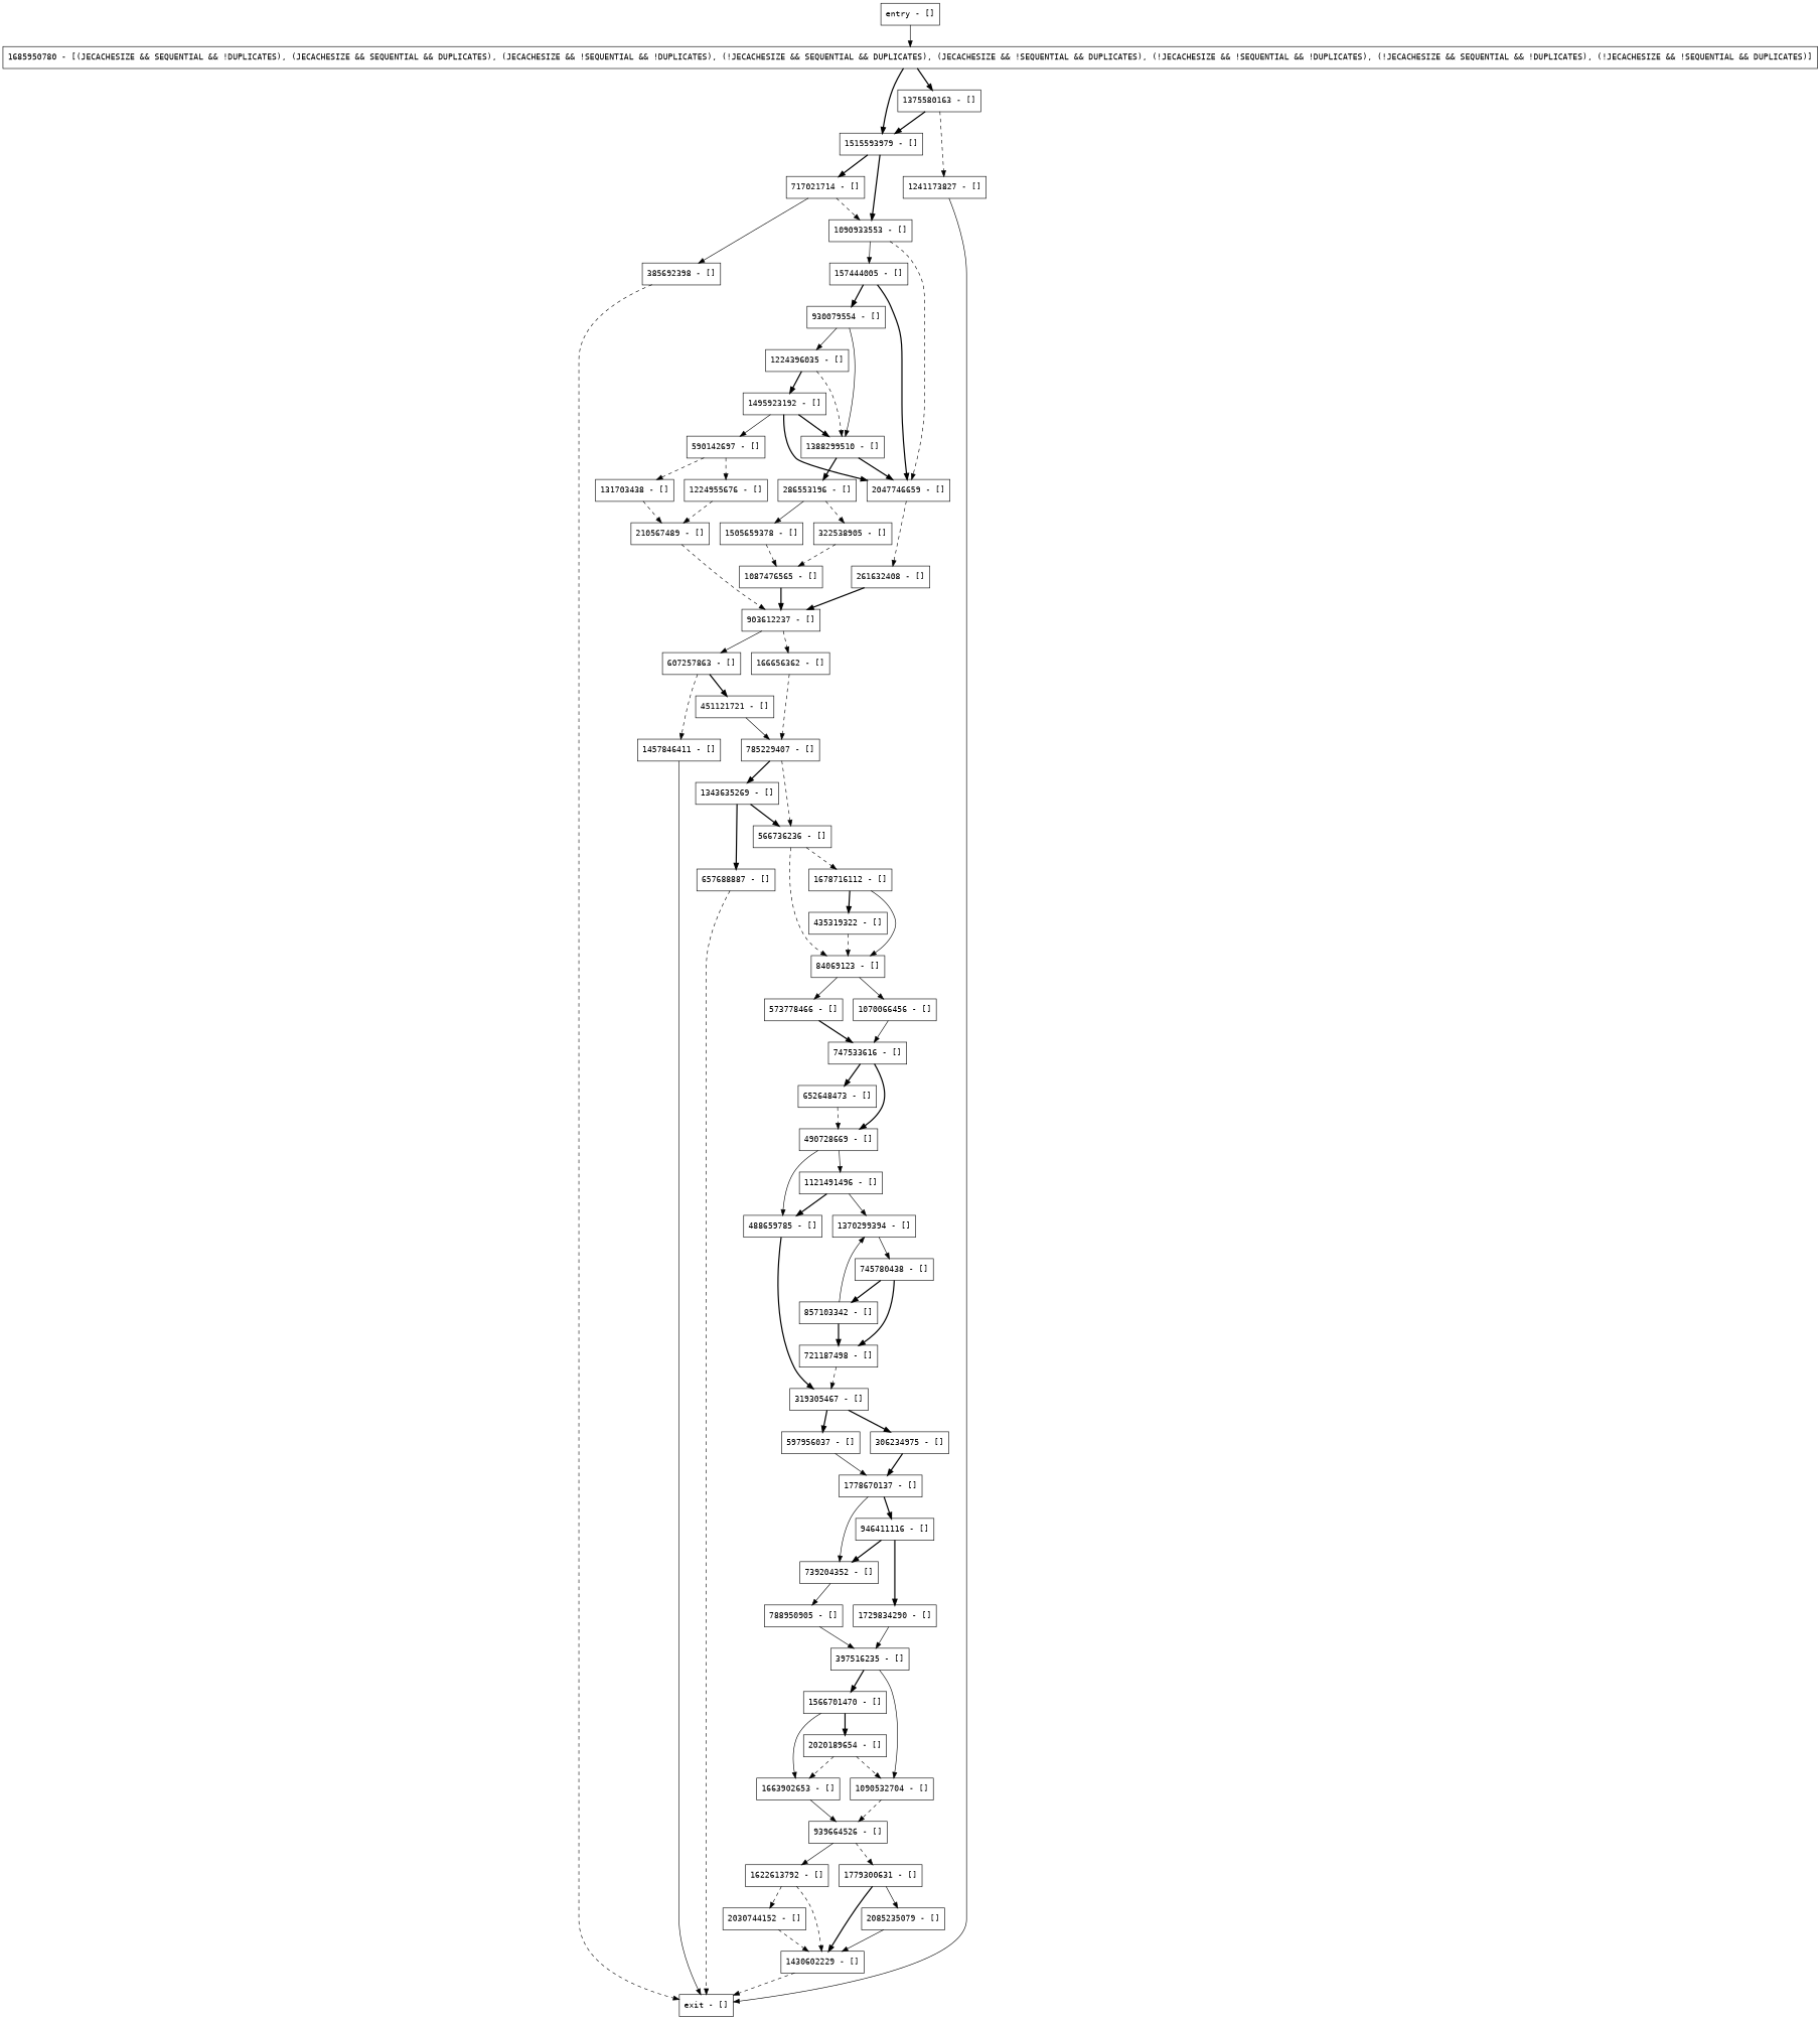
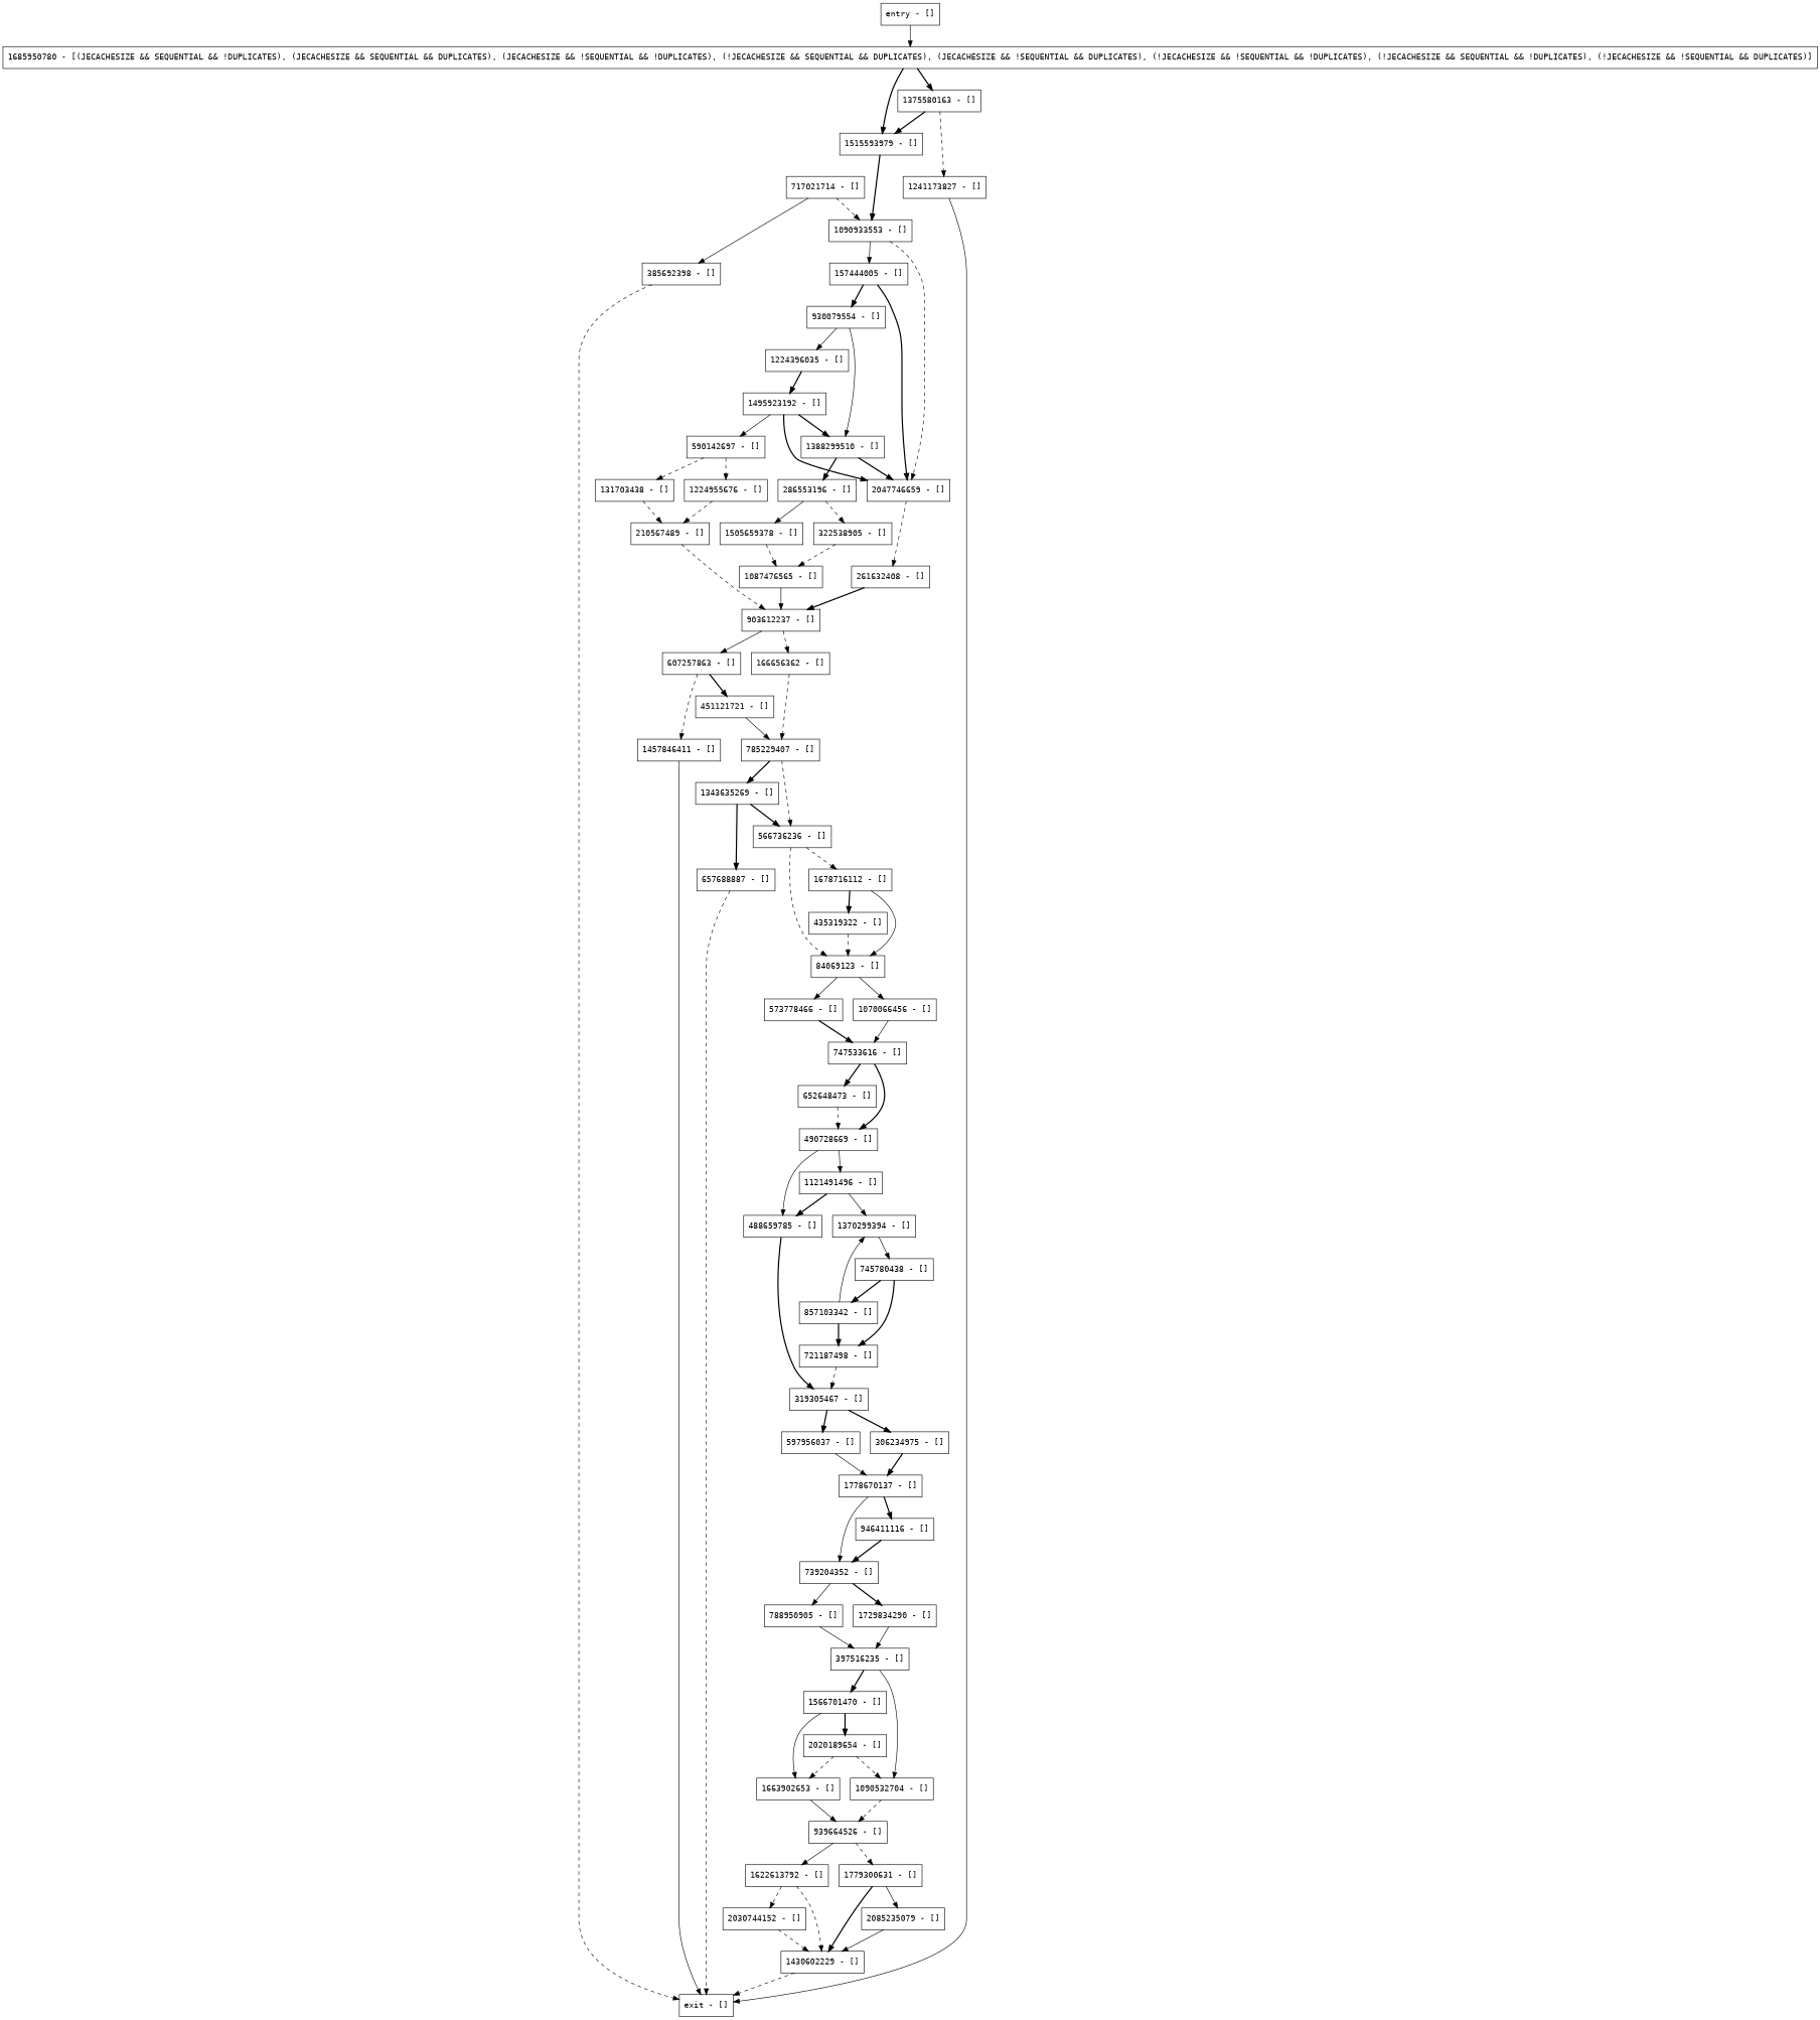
  digraph {
    fontname="DejaVu Sans Mono"
    node [fontname="DejaVu Sans Mono" shape=record]
    edge [fontname="DejaVu Sans Mono" style=bold]
    n1 [label="597956037 - []"]
    n2 [label="1778670137 - []"]
    n3 [label="739204352 - []"]
    n4 [label="946411116 - []"]
    n5 [label="652648473 - []"]
    n6 [label="490728669 - []"]
    n7 [label="1121491496 - []"]
    n8 [label="488659785 - []"]
    n9 [label="157444005 - []"]
    n10 [label="930079554 - []"]
    n11 [label="2047746659 - []"]
    n12 [label="1224396035 - []"]
    n13 [label="1388299510 - []"]
    n14 [label="261632408 - []"]
    n15 [label="1495923192 - []"]
    n16 [label="590142697 - []"]
    n17 [label="286553196 - []"]
    n18 [label="566736236 - []"]
    n19 [label="84069123 - []"]
    n20 [label="1678716112 - []"]
    n21 [label="573778466 - []"]
    n22 [label="1070066456 - []"]
    n23 [label="435319322 - []"]
    n24 [label="1370299394 - []"]
    n25 [label="319305467 - []"]
    n26 [label="745780438 - []"]
    n27 [label="1457846411 - []"]
    n28 [label="exit - []"]
    n29 [label="2030744152 - []"]
    n30 [label="1430602229 - []"]
    n31 [label="1685950780 - [(JECACHESIZE && SEQUENTIAL && !DUPLICATES), (JECACHESIZE && SEQUENTIAL && DUPLICATES), (JECACHESIZE && !SEQUENTIAL && !DUPLICATES), (!JECACHESIZE && SEQUENTIAL && DUPLICATES), (JECACHESIZE && !SEQUENTIAL && DUPLICATES), (!JECACHESIZE && !SEQUENTIAL && !DUPLICATES), (!JECACHESIZE && SEQUENTIAL && !DUPLICATES), (!JECACHESIZE && !SEQUENTIAL && DUPLICATES)]"]
    n32 [label="1515593979 - []"]
    n33 [label="1375580163 - []"]
    n34 [label="717021714 - []"]
    n35 [label="1090933553 - []"]
    n36 [label="1241173827 - []"]
    n37 [label="721187498 - []"]
    n38 [label="306234975 - []"]
    n39 [label="1090532704 - []"]
    n40 [label="939664526 - []"]
    n41 [label="1779300631 - []"]
    n42 [label="1622613792 - []"]
    n43 [label="903612237 - []"]
    n44 [label="166656362 - []"]
    n45 [label="607257863 - []"]
    n46 [label="785229407 - []"]
    n47 [label="451121721 - []"]
    n48 [label="1224955676 - []"]
    n49 [label="131703438 - []"]
    n50 [label="210567489 - []"]
    n51 [label="385692398 - []"]
    n52 [label="1566701470 - []"]
    n53 [label="2020189654 - []"]
    n54 [label="1663902653 - []"]
    n55 [label="2085235079 - []"]
    n56 [label="857103342 - []"]
    n57 [label="entry - []"]
    n58 [label="322538905 - []"]
    n59 [label="1087476565 - []"]
    n60 [label="788950905 - []"]
    n61 [label="397516235 - []"]
    n62 [label="1343635269 - []"]
    n63 [label="657688887 - []"]
    n64 [label="747533616 - []"]
    n65 [label="1729834290 - []"]
    n66 [label="1505659378 - []"]
    n1 -> n2 [style=solid]
    n2 -> n3 [style=solid]
    n2 -> n4
    n3 -> n60 [style=solid]
-   n4 -> n65
+   n3 -> n65
    n4 -> n3
    n5 -> n6 [style=dashed]
    n6 -> n7 [style=solid]
    n6 -> n8 [style=solid]
    n7 -> n8
    n7 -> n24 [style=solid]
    n8 -> n25
    n9 -> n10
    n9 -> n11
    n10 -> n12 [style=solid]
    n10 -> n13 [style=solid]
    n11 -> n14 [style=dashed]
-   n12 -> n13 [style=dashed]
    n12 -> n15
    n13 -> n11
    n13 -> n17
    n14 -> n43
    n15 -> n11
    n15 -> n13
    n15 -> n16 [style=solid]
    n16 -> n48 [style=dashed]
    n16 -> n49 [style=dashed]
    n17 -> n58 [style=dashed]
    n17 -> n66 [style=solid]
    n18 -> n19 [style=dashed]
    n18 -> n20 [style=dashed]
    n19 -> n21 [style=solid]
    n19 -> n22 [style=solid]
    n20 -> n19 [style=solid]
    n20 -> n23
    n21 -> n64
    n22 -> n64 [style=solid]
    n23 -> n19 [style=dashed]
    n24 -> n26 [style=solid]
    n25 -> n1
    n25 -> n38
    n26 -> n37
    n26 -> n56
    n27 -> n28 [style=solid]
    n29 -> n30 [style=dashed]
    n30 -> n28 [style=dashed]
    n31 -> n32
    n31 -> n33
-   n32 -> n34
    n32 -> n35
    n33 -> n32
    n33 -> n36 [style=dashed]
    n34 -> n35 [style=dashed]
    n34 -> n51 [style=solid]
    n35 -> n9 [style=solid]
    n35 -> n11 [style=dashed]
    n36 -> n28 [style=solid]
    n37 -> n25 [style=dashed]
    n38 -> n2
    n39 -> n40 [style=dashed]
    n40 -> n41 [style=dashed]
    n40 -> n42 [style=solid]
    n41 -> n30
    n41 -> n55 [style=solid]
    n42 -> n29 [style=dashed]
    n42 -> n30 [style=dashed]
    n43 -> n44 [style=dashed]
    n43 -> n45 [style=solid]
    n44 -> n46 [style=dashed]
    n45 -> n27 [style=dashed]
    n45 -> n47
    n46 -> n18 [style=dashed]
    n46 -> n62
    n47 -> n46 [style=solid]
    n48 -> n50 [style=dashed]
    n49 -> n50 [style=dashed]
    n50 -> n43 [style=dashed]
    n51 -> n28 [style=dashed]
    n52 -> n53
    n52 -> n54 [style=solid]
    n53 -> n39 [style=dashed]
    n53 -> n54 [style=dashed]
    n54 -> n40 [style=solid]
    n55 -> n30 [style=solid]
    n56 -> n24 [style=solid]
    n56 -> n37
    n57 -> n31 [style=solid]
    n58 -> n59 [style=dashed]
-   n59 -> n43
+   n59 -> n43 [style=solid]
    n60 -> n61 [style=solid]
    n61 -> n39 [style=solid]
    n61 -> n52
    n62 -> n18
    n62 -> n63
    n63 -> n28 [style=dashed]
    n64 -> n5
    n64 -> n6
    n65 -> n61 [style=solid]
    n66 -> n59 [style=dashed]
  }
